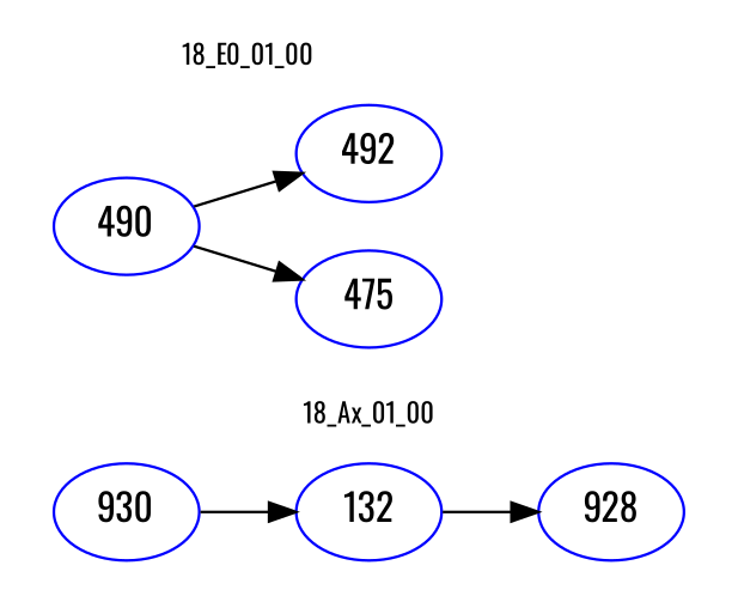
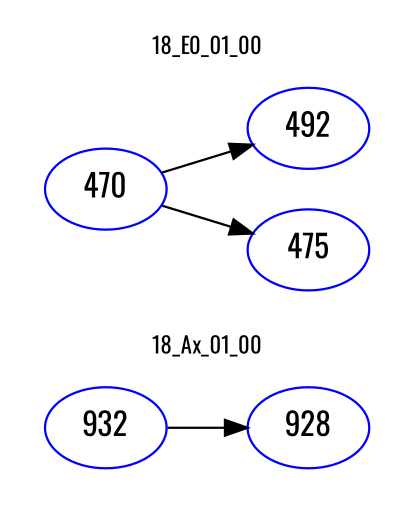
  digraph {
    fontname=Oswald
    rankdir=LR
    node [color=blue fontname=Oswald]
    edge [color=black fontname=Oswald]
-   n1 [label=930]
    n2 [label=928]
-   n3 [label=132]
-   n4 [label=490]
+   n3 [label=932]
+   n4 [label=470]
    n5 [label=475]
    n6 [label=492]
    subgraph cluster_1 {
      color=white
      fontsize=10
      label="18_Ax_01_00"
-     n1
      n2
      n3
    }
    subgraph cluster_2 {
      color=white
      fontsize=10
      label="18_E0_01_00"
      n4
      n5
      n6
    }
-   n1 -> n3
    n3 -> n2
    n4 -> n5
    n4 -> n6
  }
